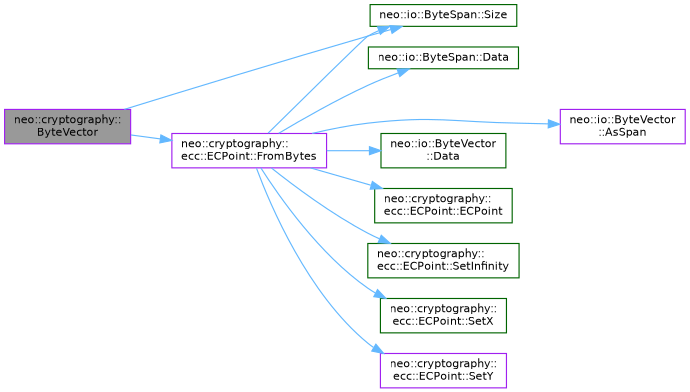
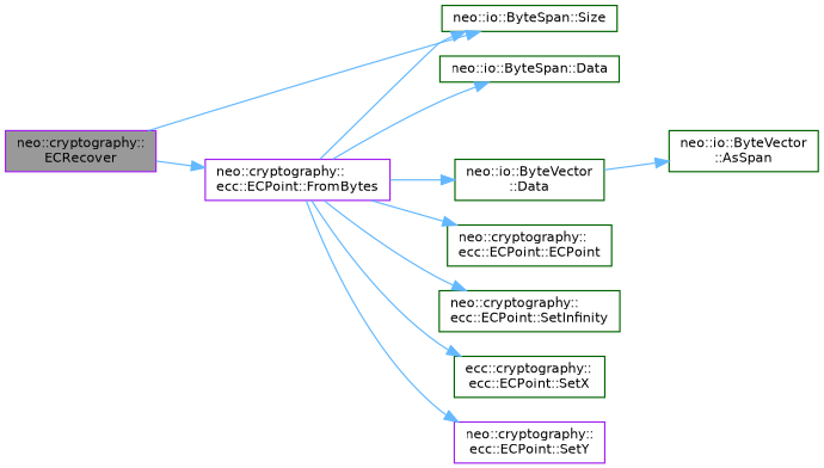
  digraph {
    rankdir=LR
    node [color=darkgreen fillcolor=white fontname=Helvetica fontsize=10 shape=box style=filled]
    edge [color=steelblue1 fontname=Helvetica fontsize=10 labelfontname=Helvetica labelfontsize=10 style=solid]
-   n1 [color=purple fillcolor=grey60 fontcolor=black height=0.2 label="neo::cryptography::\lByteVector" width=0.4]
+   n1 [color=purple fillcolor=grey60 fontcolor=black height=0.2 label="neo::cryptography::\lECRecover" width=0.4]
    n2 [color=purple height=0.2 label="neo::cryptography::\lecc::ECPoint::FromBytes" width=0.4]
    n3 [height=0.2 label="neo::io::ByteSpan::Size" width=0.4]
    n4 [height=0.2 label="neo::io::ByteSpan::Data" width=0.4]
-   n5 [color=purple height=0.2 label="neo::io::ByteVector\l::AsSpan" width=0.4]
+   n5 [height=0.2 label="neo::io::ByteVector\l::AsSpan" width=0.4]
    n6 [height=0.2 label="neo::io::ByteVector\l::Data" width=0.4]
    n7 [height=0.2 label="neo::cryptography::\lecc::ECPoint::ECPoint" width=0.4]
    n8 [height=0.2 label="neo::cryptography::\lecc::ECPoint::SetInfinity" width=0.4]
-   n9 [height=0.2 label="neo::cryptography::\lecc::ECPoint::SetX" width=0.4]
+   n9 [height=0.2 label="ecc::cryptography::\lecc::ECPoint::SetX" width=0.4]
    n10 [color=purple height=0.2 label="neo::cryptography::\lecc::ECPoint::SetY" width=0.4]
    n1 -> n2
    n1 -> n3
    n2 -> n3
    n2 -> n4
-   n2 -> n5
+   n6 -> n5
    n2 -> n6
    n2 -> n7
    n2 -> n8
    n2 -> n9
    n2 -> n10
  }
